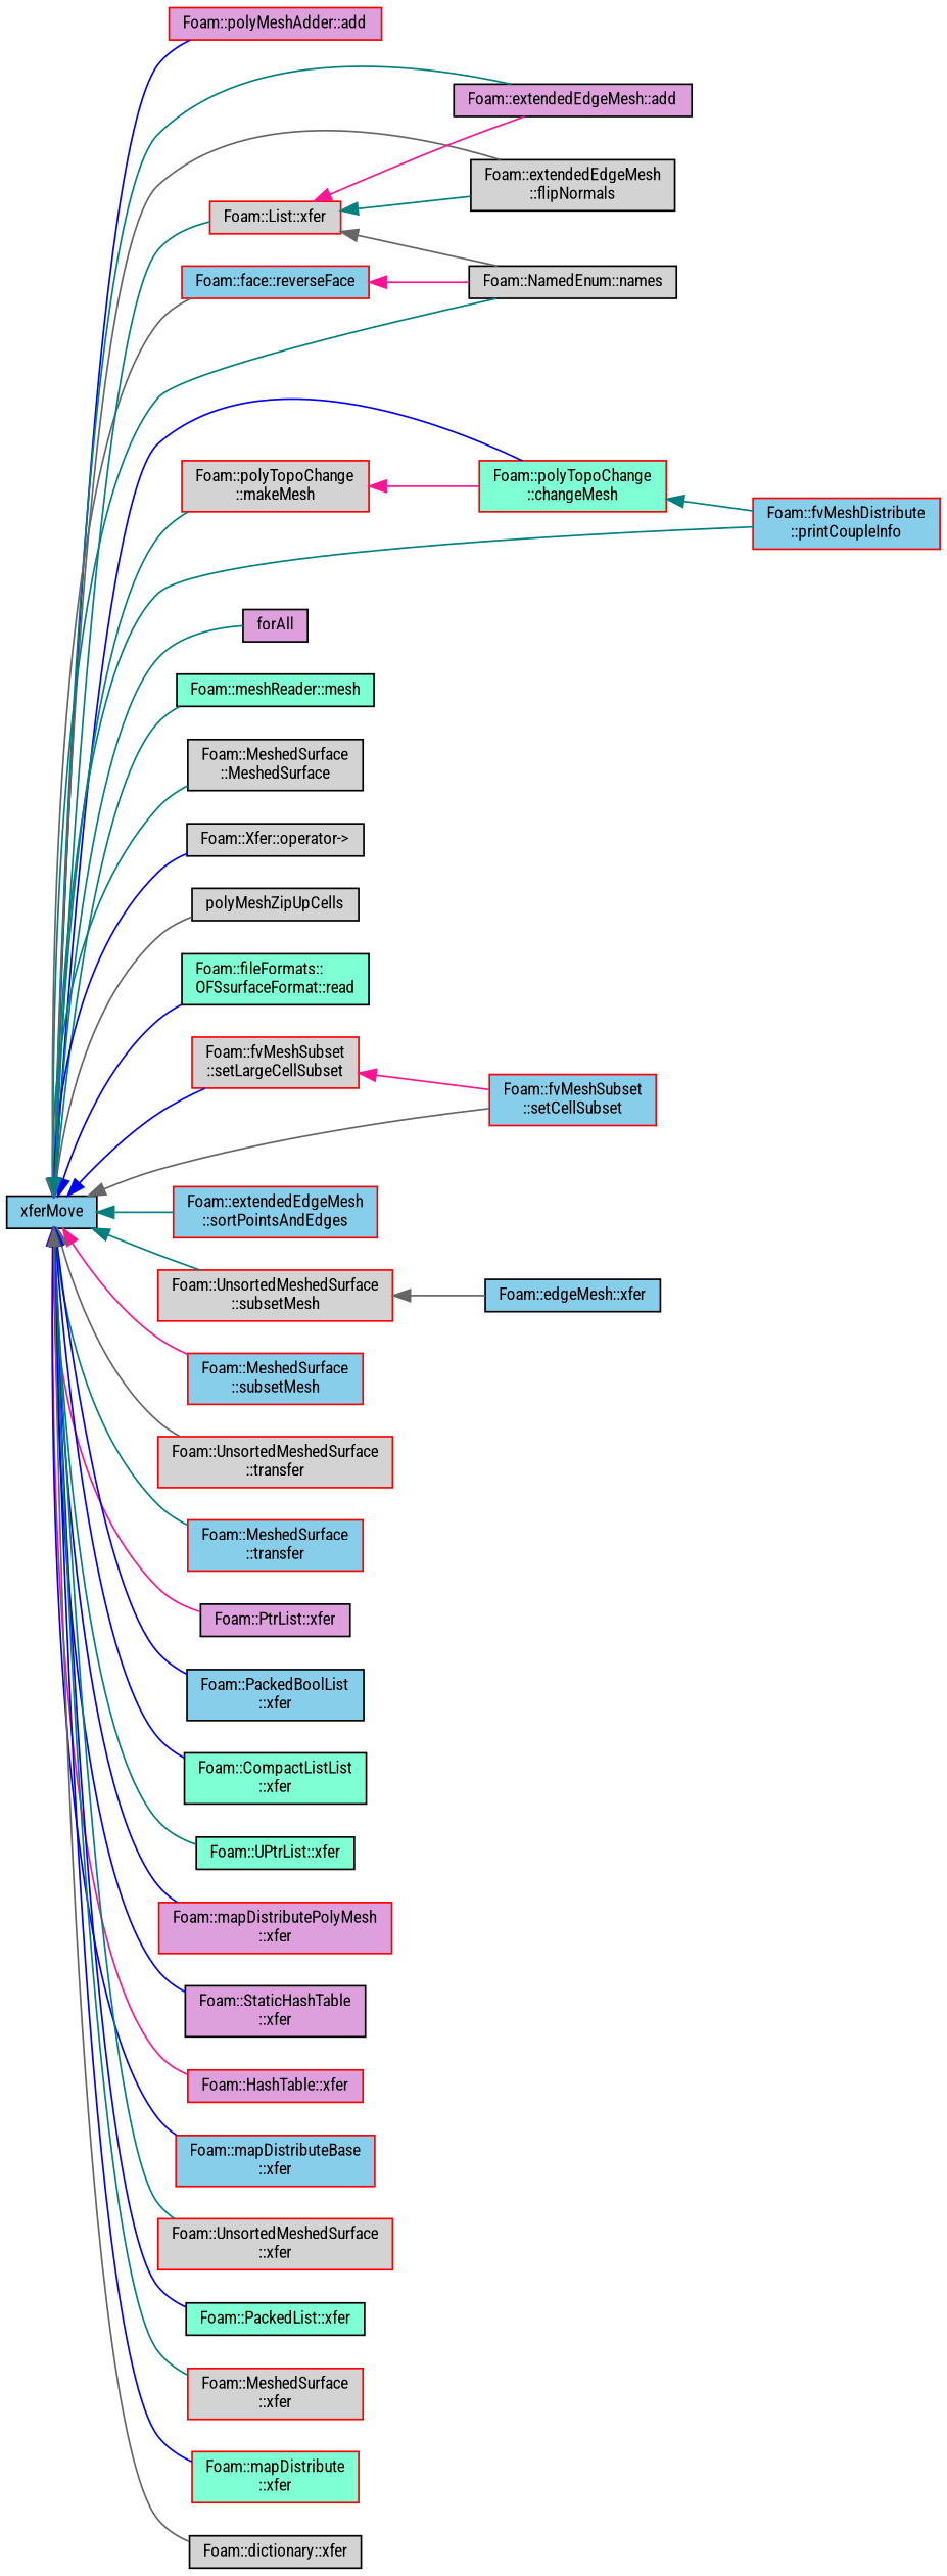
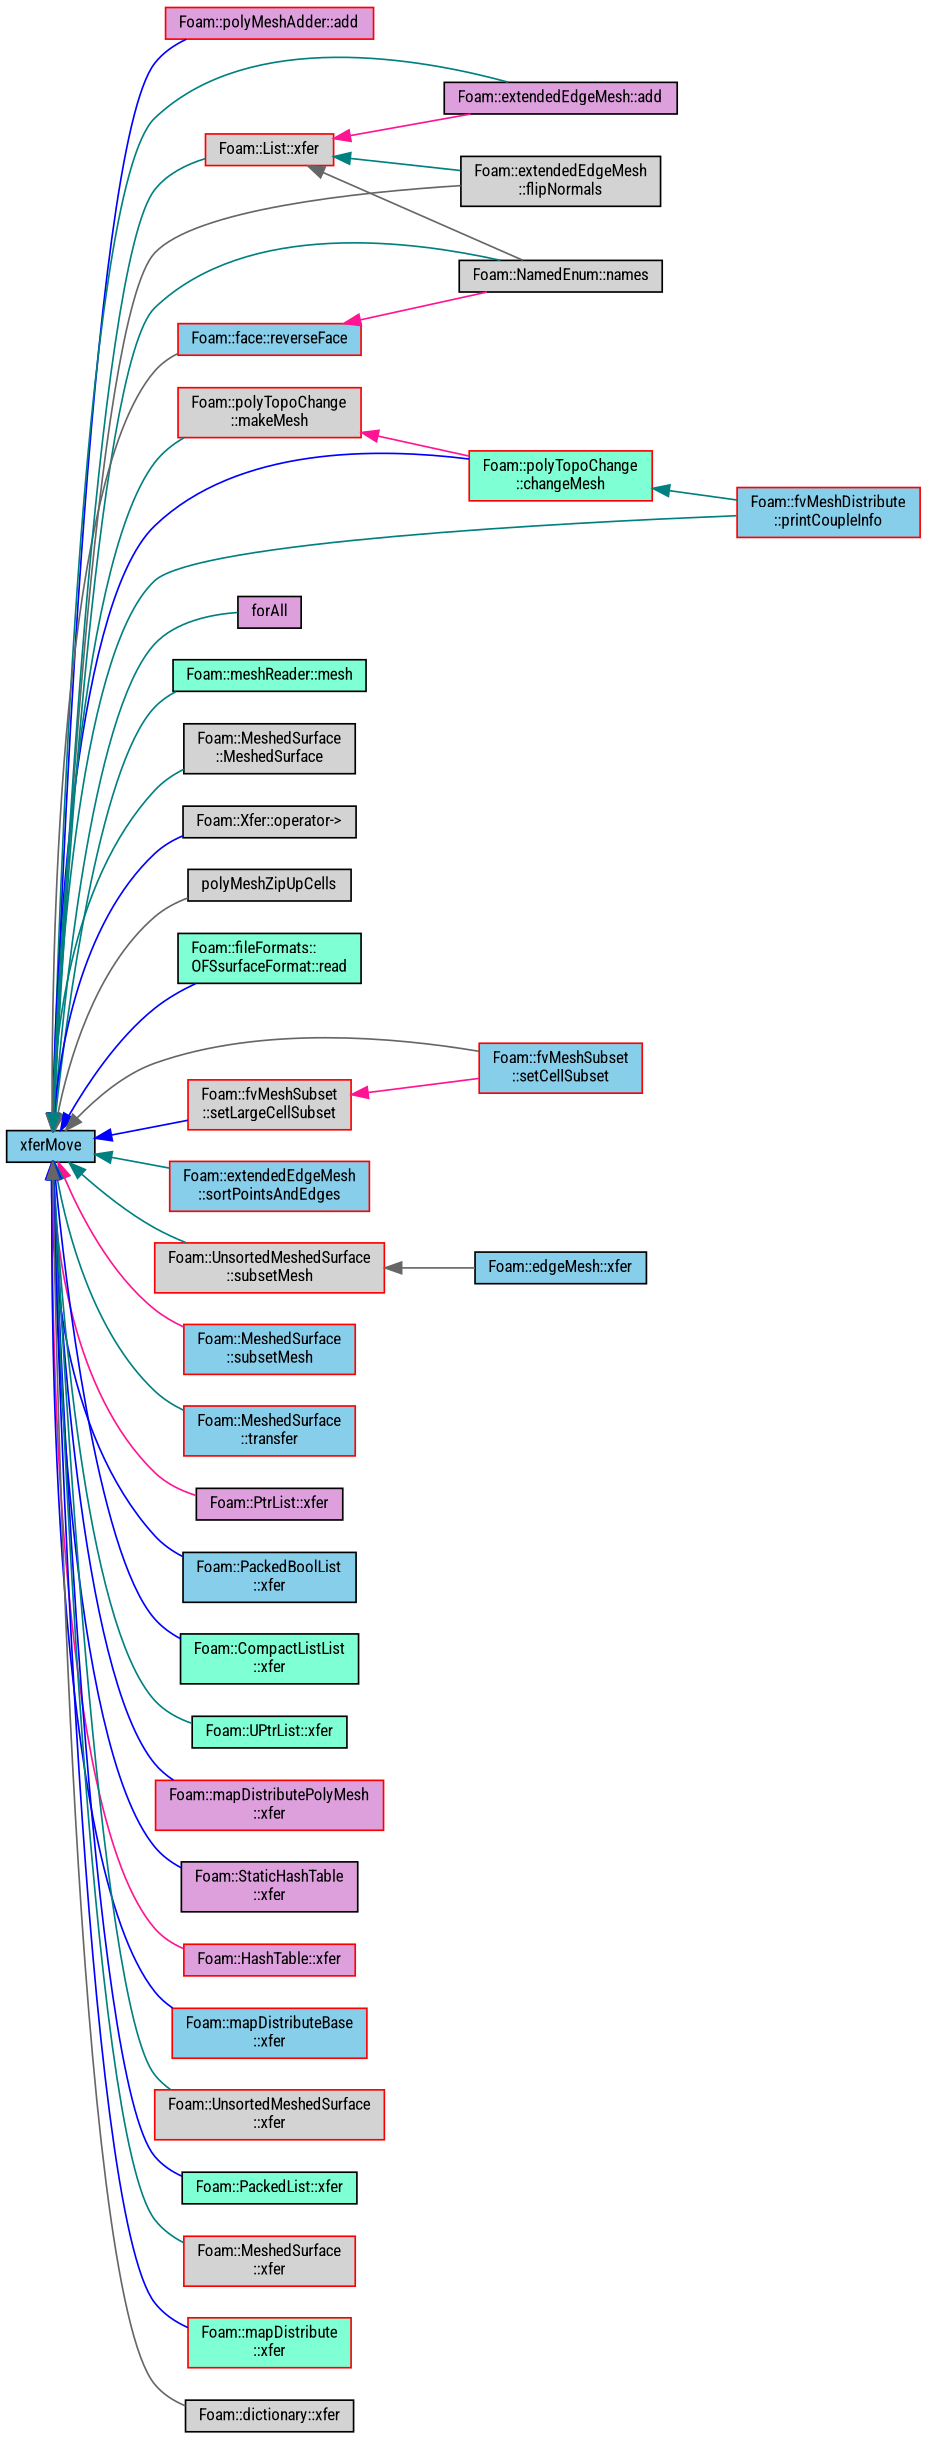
  digraph {
    fontname="Roboto Condensed"
    rankdir=LR
    node [color=red fillcolor=lightgrey fontname="Roboto Condensed" fontsize=10 shape=record style=filled]
    edge [color=teal dir=back fontname="Roboto Condensed" fontsize=10 labelfontname=Helvetica labelfontsize=10 style=solid]
    n1 [color=black fillcolor=skyblue fontcolor=black height=0.2 label=xferMove width=0.4]
    n2 [fillcolor=plum height=0.2 label="Foam::polyMeshAdder::add" width=0.4]
    n3 [color=black fillcolor=plum height=0.2 label="Foam::extendedEdgeMesh::add" width=0.4]
    n4 [fillcolor=aquamarine height=0.2 label="Foam::polyTopoChange\l::changeMesh" width=0.4]
    n5 [fillcolor=skyblue height=0.2 label="Foam::fvMeshDistribute\l::printCoupleInfo" width=0.4]
    n6 [color=black height=0.2 label="Foam::extendedEdgeMesh\l::flipNormals" width=0.4]
    n7 [color=black fillcolor=plum height=0.2 label=forAll width=0.4]
    n8 [height=0.2 label="Foam::polyTopoChange\l::makeMesh" width=0.4]
    n9 [color=black fillcolor=aquamarine height=0.2 label="Foam::meshReader::mesh" width=0.4]
    n10 [color=black height=0.2 label="Foam::MeshedSurface\l::MeshedSurface" width=0.4]
    n11 [color=black height=0.2 label="Foam::NamedEnum::names" width=0.4]
    n12 [color=black height=0.2 label="Foam::Xfer::operator-\>" width=0.4]
    n13 [color=black height=0.2 label=polyMeshZipUpCells width=0.4]
    n14 [color=black fillcolor=aquamarine height=0.2 label="Foam::fileFormats::\lOFSsurfaceFormat::read" width=0.4]
    n15 [fillcolor=skyblue height=0.2 label="Foam::face::reverseFace" width=0.4]
    n16 [fillcolor=skyblue height=0.2 label="Foam::fvMeshSubset\l::setCellSubset" width=0.4]
    n17 [height=0.2 label="Foam::fvMeshSubset\l::setLargeCellSubset" width=0.4]
    n18 [fillcolor=skyblue height=0.2 label="Foam::extendedEdgeMesh\l::sortPointsAndEdges" width=0.4]
    n19 [height=0.2 label="Foam::UnsortedMeshedSurface\l::subsetMesh" width=0.4]
    n20 [fillcolor=skyblue height=0.2 label="Foam::MeshedSurface\l::subsetMesh" width=0.4]
-   n21 [height=0.2 label="Foam::UnsortedMeshedSurface\l::transfer" width=0.4]
    n22 [fillcolor=skyblue height=0.2 label="Foam::MeshedSurface\l::transfer" width=0.4]
    n23 [color=black fillcolor=plum height=0.2 label="Foam::PtrList::xfer" width=0.4]
    n24 [color=black fillcolor=skyblue height=0.2 label="Foam::PackedBoolList\l::xfer" width=0.4]
    n25 [color=black fillcolor=aquamarine height=0.2 label="Foam::CompactListList\l::xfer" width=0.4]
    n26 [color=black fillcolor=aquamarine height=0.2 label="Foam::UPtrList::xfer" width=0.4]
    n27 [height=0.2 label="Foam::List::xfer" width=0.4]
    n28 [fillcolor=plum height=0.2 label="Foam::mapDistributePolyMesh\l::xfer" width=0.4]
    n29 [color=black fillcolor=plum height=0.2 label="Foam::StaticHashTable\l::xfer" width=0.4]
    n30 [fillcolor=plum height=0.2 label="Foam::HashTable::xfer" width=0.4]
    n31 [fillcolor=skyblue height=0.2 label="Foam::mapDistributeBase\l::xfer" width=0.4]
    n32 [height=0.2 label="Foam::UnsortedMeshedSurface\l::xfer" width=0.4]
    n33 [color=black fillcolor=aquamarine height=0.2 label="Foam::PackedList::xfer" width=0.4]
    n34 [height=0.2 label="Foam::MeshedSurface\l::xfer" width=0.4]
    n35 [fillcolor=aquamarine height=0.2 label="Foam::mapDistribute\l::xfer" width=0.4]
    n36 [color=black height=0.2 label="Foam::dictionary::xfer" width=0.4]
    n37 [color=black fillcolor=skyblue height=0.2 label="Foam::edgeMesh::xfer" width=0.4]
    n1 -> n2 [color=blue]
    n1 -> n3
    n1 -> n4 [color=blue]
    n1 -> n5
    n1 -> n6 [color=gray40]
    n1 -> n7
    n1 -> n8
    n1 -> n9
    n1 -> n10
    n1 -> n11
    n1 -> n12 [color=blue]
    n1 -> n13 [color=gray40]
    n1 -> n14 [color=blue]
    n1 -> n15 [color=gray40]
    n1 -> n16 [color=gray40]
    n1 -> n17 [color=blue]
    n1 -> n18
    n1 -> n19
    n1 -> n20 [color=deeppink]
-   n1 -> n21 [color=gray40]
    n1 -> n22
    n1 -> n23 [color=deeppink]
    n1 -> n24 [color=blue]
    n1 -> n25 [color=blue]
    n1 -> n26
    n1 -> n27
    n1 -> n28 [color=blue]
    n1 -> n29 [color=blue]
    n1 -> n30 [color=deeppink]
    n1 -> n31 [color=blue]
    n1 -> n32
    n1 -> n33 [color=blue]
    n1 -> n34
    n1 -> n35 [color=blue]
    n1 -> n36 [color=gray40]
    n4 -> n5
    n8 -> n4 [color=deeppink]
    n15 -> n11 [color=deeppink]
    n17 -> n16 [color=deeppink]
    n19 -> n37 [color=gray40]
    n27 -> n3 [color=deeppink]
    n27 -> n6
    n27 -> n11 [color=gray40]
  }
